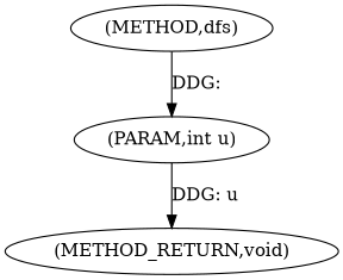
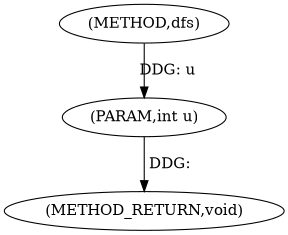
  digraph {
    n1 [label="(METHOD,dfs)"]
    n2 [label="(PARAM,int u)"]
    n3 [label="(METHOD_RETURN,void)"]
-   n1 -> n2 [label="DDG: "]
-   n2 -> n3 [label="DDG: u"]
+   n1 -> n2 [label="DDG: u"]
+   n2 -> n3 [label="DDG: "]
  }
